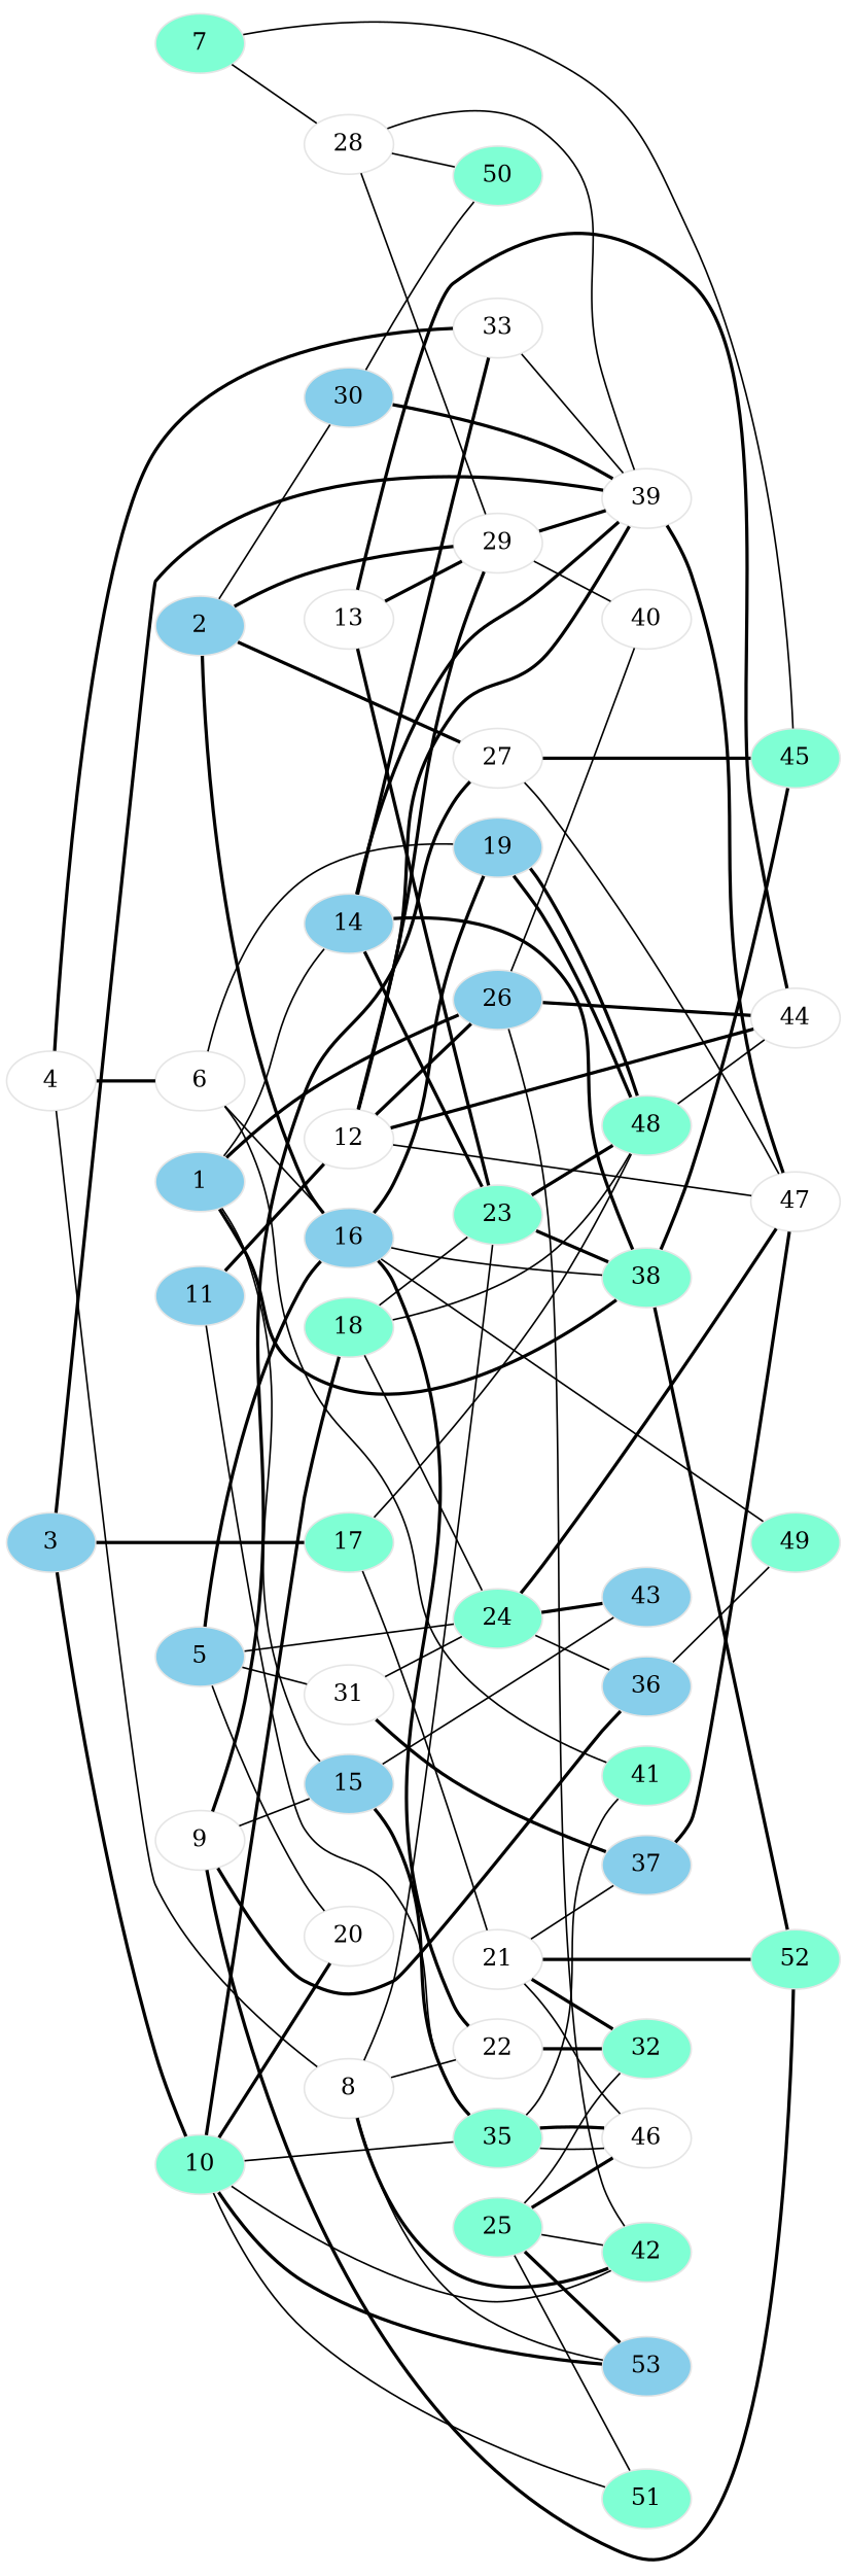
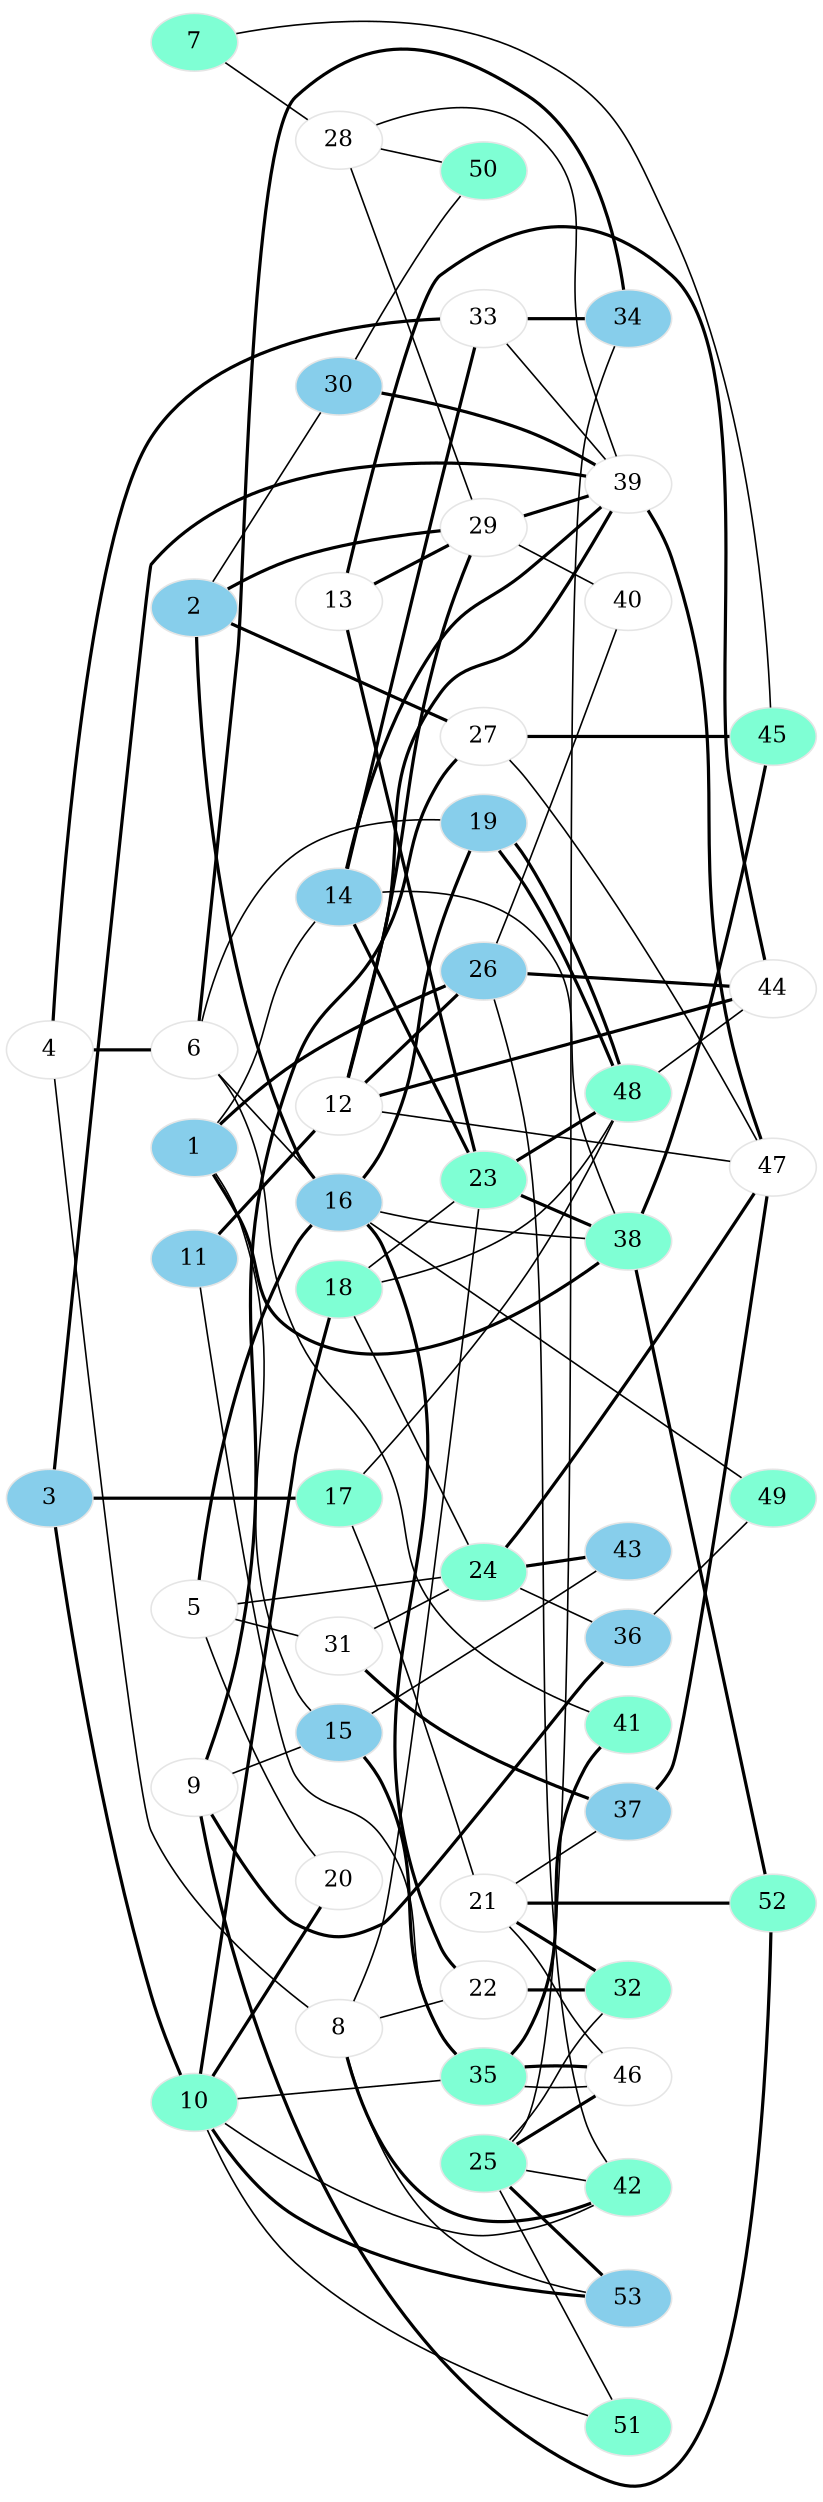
  graph {
    rankdir=LR
    node [color=gray90 fillcolor=white style=filled]
    edge [style=bold]
    1 [fillcolor=skyblue]
    14 [fillcolor=skyblue]
    15 [fillcolor=skyblue]
    26 [fillcolor=skyblue]
    38 [fillcolor=aquamarine]
    39
    33
    23 [fillcolor=aquamarine]
    35 [fillcolor=aquamarine]
    43 [fillcolor=skyblue]
    42 [fillcolor=aquamarine]
    44
    40
    45 [fillcolor=aquamarine]
    52 [fillcolor=aquamarine]
    2 [fillcolor=skyblue]
    16 [fillcolor=skyblue]
    27
    29
    30 [fillcolor=skyblue]
    19 [fillcolor=skyblue]
    22
    49 [fillcolor=aquamarine]
    47
    50 [fillcolor=aquamarine]
    3 [fillcolor=skyblue]
    10 [fillcolor=aquamarine]
    17 [fillcolor=aquamarine]
    20
    53 [fillcolor=skyblue]
    18 [fillcolor=aquamarine]
    51 [fillcolor=aquamarine]
    21
    48 [fillcolor=aquamarine]
    4
    6
    8
+   34 [fillcolor=skyblue]
    41 [fillcolor=aquamarine]
-   5 [fillcolor=skyblue]
+   5
    24 [fillcolor=aquamarine]
    31
    36 [fillcolor=skyblue]
    37 [fillcolor=skyblue]
    7 [fillcolor=aquamarine]
    28
    32 [fillcolor=aquamarine]
    9
    46
    11 [fillcolor=skyblue]
    12
    13
    25 [fillcolor=aquamarine]
    1 -- 14 [style=solid]
    1 -- 15 [style=solid]
    1 -- 26
    1 -- 38
-   14 -- 38
+   14 -- 38 [style=solid]
    14 -- 39
    14 -- 33
    14 -- 23
    15 -- 35
    15 -- 43 [style=solid]
    26 -- 42 [style=solid]
    26 -- 44
    26 -- 40 [style=solid]
    38 -- 45
    38 -- 52
    39 -- 47
    33 -- 39 [style=solid]
+   33 -- 34
    23 -- 38
    23 -- 48
-   35 -- 41 [style=solid]
+   35 -- 41
    35 -- 46 [style=solid]
    35 -- 46
    2 -- 16
    2 -- 27
    2 -- 29
    2 -- 30 [style=solid]
    16 -- 38 [style=solid]
    16 -- 19
    16 -- 22
    16 -- 49 [style=solid]
    27 -- 45
    27 -- 47 [style=solid]
    29 -- 39
    29 -- 40 [style=solid]
    30 -- 39
    30 -- 50 [style=solid]
    19 -- 48
    19 -- 48
    22 -- 32
    3 -- 39
    3 -- 10
    3 -- 17
    10 -- 35 [style=solid]
    10 -- 42 [style=solid]
    10 -- 20
    10 -- 53
    10 -- 18
    10 -- 51 [style=solid]
    17 -- 21 [style=solid]
    17 -- 48 [style=solid]
    18 -- 23 [style=solid]
    18 -- 48 [style=solid]
    18 -- 24 [style=solid]
    21 -- 52
    21 -- 37 [style=solid]
    21 -- 32
    21 -- 46 [style=solid]
    48 -- 44 [style=solid]
    4 -- 33
    4 -- 6
    4 -- 8 [style=solid]
    6 -- 16 [style=solid]
    6 -- 19 [style=solid]
+   6 -- 34
    6 -- 41 [style=solid]
    8 -- 23 [style=solid]
    8 -- 42
    8 -- 22 [style=solid]
    8 -- 53 [style=solid]
    5 -- 16
    5 -- 20 [style=solid]
    5 -- 24 [style=solid]
    5 -- 31 [style=solid]
    24 -- 43
    24 -- 47
    24 -- 36 [style=solid]
    31 -- 24 [style=solid]
    31 -- 37
    36 -- 49 [style=solid]
    37 -- 47
    7 -- 45 [style=solid]
    7 -- 28 [style=solid]
    28 -- 39 [style=solid]
    28 -- 29 [style=solid]
    28 -- 50 [style=solid]
    9 -- 15 [style=solid]
    9 -- 52
    9 -- 27
    9 -- 36
    11 -- 35 [style=solid]
    11 -- 12
    12 -- 26
    12 -- 39
    12 -- 44
    12 -- 29
    12 -- 47 [style=solid]
    13 -- 23
    13 -- 44
    13 -- 29
    25 -- 42 [style=solid]
    25 -- 53
    25 -- 51 [style=solid]
+   25 -- 34 [style=solid]
    25 -- 32 [style=solid]
    25 -- 46
  }
